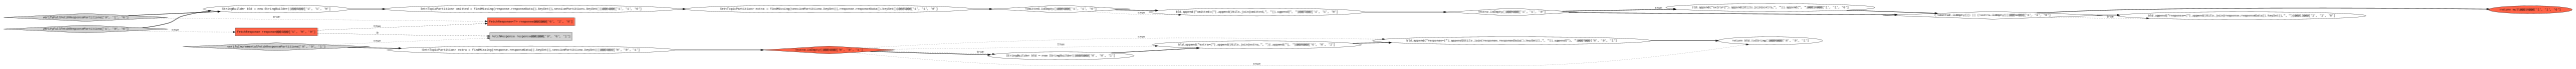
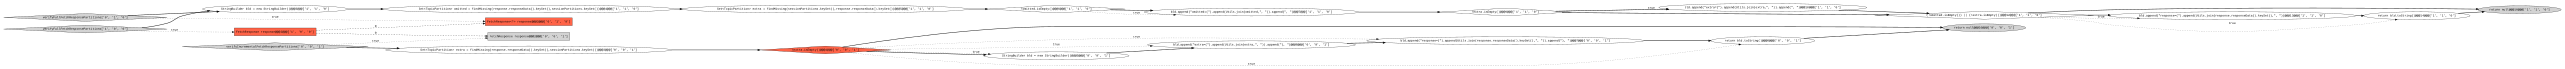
  digraph {
    fontname="Liberation Mono"
    rankdir=LR
    node [fillcolor=white fontname="Liberation Mono" shape=ellipse style=filled]
    edge [fontname="Liberation Mono" style=bold]
    n1 [label="Set<TopicPartition> extra = findMissing(sessionPartitions.keySet(),response.responseData().keySet())@@@5@@@['1', '1', '0']"]
    n2 [label="!omitted.isEmpty()@@@6@@@['1', '1', '0']" shape=diamond]
    n3 [label="bld.append(\"omitted=(\").append(Utils.join(omitted,\", \")).append(\", \")@@@7@@@['1', '1', '0']"]
    n4 [label="(!omitted.isEmpty()) || (!extra.isEmpty())@@@12@@@['1', '1', '0']" shape=diamond]
-   n6 [fillcolor=tomato label="return null@@@16@@@['1', '1', '0']"]
+   n5 [label="return bld.toString()@@@14@@@['1', '1', '0']"]
+   n6 [fillcolor=lightgray label="return null@@@16@@@['1', '1', '0']"]
    n7 [label="bld.append(\"response=(\").append(Utils.join(response.responseData().keySet(),\", \"))@@@13@@@['1', '1', '0']"]
    n8 [fillcolor=tomato label="!extra.isEmpty()@@@4@@@['0', '0', '1']" shape=diamond]
    n9 [label="return bld.toString()@@@8@@@['0', '0', '1']"]
    n10 [label="bld.append(\"extra=(\").append(Utils.join(extra,\", \")).append(\"), \")@@@6@@@['0', '0', '1']"]
    n11 [label="StringBuilder bld = new StringBuilder()@@@5@@@['0', '0', '1']"]
+   n12 [fillcolor=lightgray label="return null@@@10@@@['0', '0', '1']"]
    n13 [label="bld.append(\"response=(\").append(Utils.join(response.responseData().keySet(),\", \")).append(\"), \")@@@7@@@['0', '0', '1']"]
    n14 [label="bld.append(\"extra=(\").append(Utils.join(extra,\", \")).append(\", \")@@@10@@@['1', '1', '0']"]
    n15 [fillcolor=lightgray label="verifyIncrementalFetchResponsePartitions['0', '0', '1']" shape=diamond]
    n16 [fillcolor=lightgray label="FetchResponse response@@@2@@@['0', '0', '1']" shape=box]
    n17 [label="Set<TopicPartition> extra = findMissing(response.responseData().keySet(),sessionPartitions.keySet())@@@3@@@['0', '0', '1']"]
    n18 [label="StringBuilder bld = new StringBuilder()@@@3@@@['1', '1', '0']"]
    n19 [label="Set<TopicPartition> omitted = findMissing(response.responseData().keySet(),sessionPartitions.keySet())@@@4@@@['1', '1', '0']"]
    n20 [fillcolor=lightgray label="verifyFullFetchResponsePartitions['0', '1', '0']" shape=diamond]
    n21 [fillcolor=tomato label="FetchResponse<?> response@@@2@@@['0', '1', '0']" shape=box]
    n22 [fillcolor=tomato label="FetchResponse response@@@2@@@['1', '0', '0']" shape=box]
    n23 [label="!extra.isEmpty()@@@9@@@['1', '1', '0']" shape=diamond]
    n24 [fillcolor=lightgray label="verifyFullFetchResponsePartitions['1', '0', '0']" shape=diamond]
    n1 -> n2
    n2 -> n3
    n2 -> n3 [label=true style=dotted]
    n3 -> n23
+   n4 -> n5 [label=true style=dotted]
    n4 -> n6
    n4 -> n7 [label=true style=dotted]
    n4 -> n7
+   n5 -> n6
+   n7 -> n5
    n8 -> n9 [label=true style=dotted]
    n8 -> n10 [label=true style=dotted]
    n8 -> n11 [label=true style=dotted]
    n8 -> n11
+   n8 -> n12
    n8 -> n13 [label=true style=dotted]
+   n9 -> n12
    n10 -> n13
    n11 -> n10
    n13 -> n9
    n14 -> n4
    n15 -> n16 [label=true style=dotted]
    n15 -> n17
    n17 -> n8
    n18 -> n19
    n19 -> n1
    n20 -> n18
    n20 -> n21 [label=true style=dotted]
    n22 -> n16 [label=0 style=dashed]
-   n22 -> n21 [label=true style=dashed]
+   n22 -> n21 [label=0 style=dashed]
    n23 -> n4
    n23 -> n14 [label=true style=dotted]
    n23 -> n14
    n24 -> n18
    n24 -> n22 [label=true style=dotted]
  }
